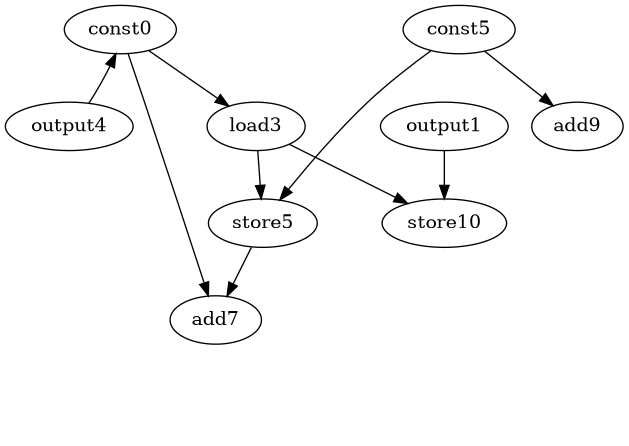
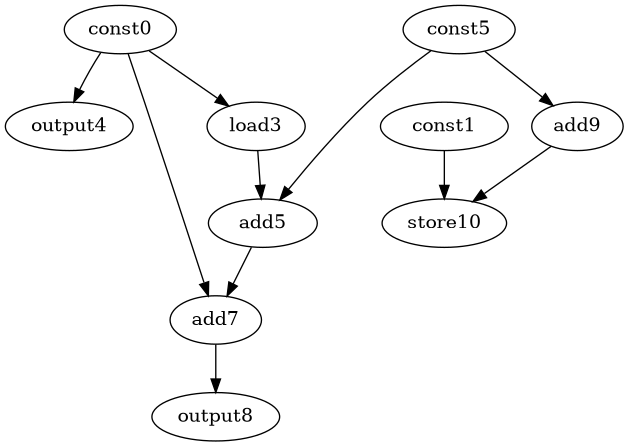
  digraph {
    node [opcode=const]
    edge [operand=0]
    load3 [opcode=load]
    const0
    output4 [opcode=output]
    add7 [opcode=add]
-   add5 [opcode=add label=store5]
+   add5 [opcode=add]
+   output8 [opcode=output]
    store10 [opcode=store]
-   const1 [label=output1]
+   const1
    n9 [label=const5]
    add9 [opcode=add]
    load3 -> add5 [operand=1]
    const0 -> load3
-   output4 -> const0
+   const0 -> output4
    const0 -> add7
+   add7 -> output8
    add5 -> add7 [operand=1]
    const1 -> store10 [operand=1]
    n9 -> add5
    n9 -> add9
-   load3 -> store10
+   add9 -> store10
  }
